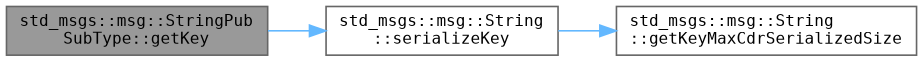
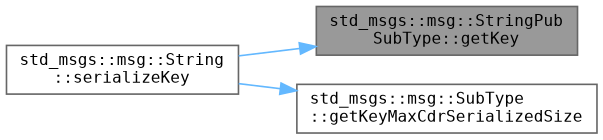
  digraph {
    fontname="DejaVu Sans Mono"
    rankdir=LR
    node [color=grey40 fillcolor=white fontname="DejaVu Sans Mono" fontsize=10 shape=box style=filled]
    edge [color=steelblue1 fontname="DejaVu Sans Mono" fontsize=10 labelfontname=Helvetica labelfontsize=10 style=solid]
    n1 [color=gray40 fillcolor=grey60 fontcolor=black height=0.2 label="std_msgs::msg::StringPub\lSubType::getKey" width=0.4]
    n2 [height=0.2 label="std_msgs::msg::String\l::serializeKey" width=0.4]
-   n3 [height=0.2 label="std_msgs::msg::String\l::getKeyMaxCdrSerializedSize" width=0.4]
-   n1 -> n2
+   n3 [height=0.2 label="std_msgs::msg::SubType\l::getKeyMaxCdrSerializedSize" width=0.4]
+   n2 -> n1
    n2 -> n3
  }
